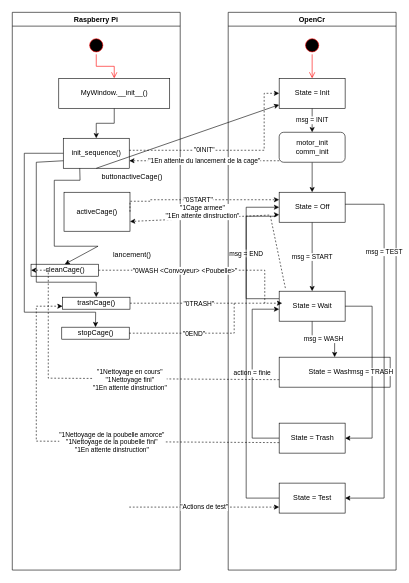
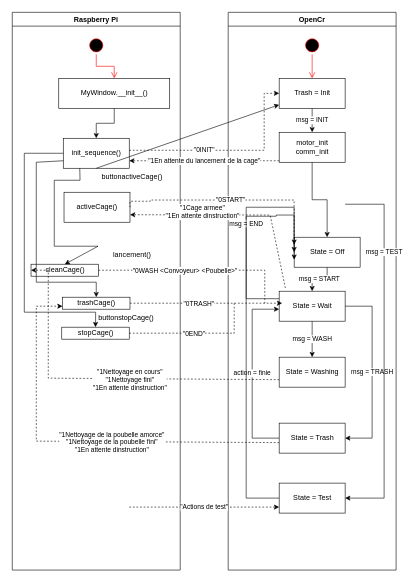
  <mxCell id="0" />
  <mxCell id="1" parent="0" />
  <mxCell id="2" value="Raspberry Pi" style="swimlane;" parent="1" vertex="1"><mxGeometry x="20" y="20" width="280" height="930" as="geometry" /></mxCell>
  <mxCell id="3" value="" style="ellipse;html=1;shape=startState;fillColor=#000000;strokeColor=#ff0000;" parent="2" vertex="1"><mxGeometry x="125" y="40" width="30" height="30" as="geometry" /></mxCell>
  <mxCell id="4" value="" style="edgeStyle=orthogonalEdgeStyle;html=1;verticalAlign=bottom;endArrow=open;endSize=8;strokeColor=#ff0000;rounded=0;entryX=0.5;entryY=0;entryDx=0;entryDy=0;" parent="2" source="3" target="6" edge="1"><mxGeometry relative="1" as="geometry"><mxPoint x="140" y="130" as="targetPoint" /></mxGeometry></mxCell>
  <mxCell id="5" value="" style="edgeStyle=orthogonalEdgeStyle;rounded=0;orthogonalLoop=1;jettySize=auto;html=1;" parent="2" source="6" target="7" edge="1"><mxGeometry relative="1" as="geometry" /></mxCell>
  <mxCell id="6" value="MyWindow.__init__()" style="html=1;" parent="2" vertex="1"><mxGeometry x="77.5" y="110" width="185" height="50" as="geometry" /></mxCell>
  <mxCell id="7" value="init_sequence()" style="html=1;" parent="2" vertex="1"><mxGeometry x="85" y="210" width="110" height="50" as="geometry" /></mxCell>
  <mxCell id="8" value="&quot;0INIT&quot;" style="edgeStyle=orthogonalEdgeStyle;rounded=0;orthogonalLoop=1;jettySize=auto;html=1;dashed=1;entryX=0;entryY=0.5;entryDx=0;entryDy=0;" parent="2" target="35" edge="1"><mxGeometry x="-0.275" relative="1" as="geometry"><mxPoint x="445" y="282.5" as="targetPoint" /><Array as="points"><mxPoint x="420" y="230" /><mxPoint x="420" y="135" /></Array><mxPoint x="195" y="230" as="sourcePoint" /><mxPoint as="offset" /></mxGeometry></mxCell>
- <mxCell id="9" value="activeCage()" style="html=1;" vertex="1" parent="2"><mxGeometry x="86.25" y="300" width="110" height="65" as="geometry" /></mxCell>
+ <mxCell id="9" value="activeCage()" style="html=1;" vertex="1" parent="2"><mxGeometry x="86.25" y="300" width="110" height="50" as="geometry" /></mxCell>
  <mxCell id="10" value="cleanCage()" style="html=1;" vertex="1" parent="2"><mxGeometry x="31.25" y="420" width="112.5" height="20" as="geometry" /></mxCell>
  <mxCell id="11" value="trashCage()" style="html=1;" vertex="1" parent="2"><mxGeometry x="83.75" y="475" width="112.5" height="20" as="geometry" /></mxCell>
  <mxCell id="12" value="stopCage()" style="html=1;" vertex="1" parent="2"><mxGeometry x="82.5" y="525" width="112.5" height="20" as="geometry" /></mxCell>
  <mxCell id="13" value="" style="endArrow=classic;html=1;rounded=0;exitX=0.5;exitY=1;exitDx=0;exitDy=0;" edge="1" parent="2" source="7" target="35"><mxGeometry width="50" height="50" relative="1" as="geometry"><mxPoint x="220" y="290" as="sourcePoint" /><mxPoint x="270" y="240" as="targetPoint" /></mxGeometry></mxCell>
  <mxCell id="14" value="buttonactiveCage()" style="text;html=1;strokeColor=none;fillColor=none;align=center;verticalAlign=middle;whiteSpace=wrap;rounded=0;" vertex="1" parent="2"><mxGeometry x="150" y="260" width="100" height="30" as="geometry" /></mxCell>
  <mxCell id="15" value="" style="endArrow=classic;html=1;rounded=0;entryX=0.5;entryY=0;entryDx=0;entryDy=0;exitX=0.25;exitY=1;exitDx=0;exitDy=0;" edge="1" parent="2" source="7" target="10"><mxGeometry width="50" height="50" relative="1" as="geometry"><mxPoint x="220" y="290" as="sourcePoint" /><mxPoint x="270" y="240" as="targetPoint" /><Array as="points"><mxPoint x="113" y="280" /><mxPoint x="70" y="280" /><mxPoint x="70" y="390" /><mxPoint x="143" y="390" /></Array></mxGeometry></mxCell>
  <mxCell id="16" value="lancement()" style="text;html=1;strokeColor=none;fillColor=none;align=center;verticalAlign=middle;whiteSpace=wrap;rounded=0;" vertex="1" parent="2"><mxGeometry x="150" y="390" width="100" height="30" as="geometry" /></mxCell>
  <mxCell id="17" value="" style="endArrow=classic;html=1;rounded=0;entryX=0.5;entryY=0;entryDx=0;entryDy=0;exitX=0;exitY=0.75;exitDx=0;exitDy=0;" edge="1" parent="2" source="7" target="11"><mxGeometry width="50" height="50" relative="1" as="geometry"><mxPoint x="70" y="240" as="sourcePoint" /><mxPoint x="270" y="330" as="targetPoint" /><Array as="points"><mxPoint x="40" y="250" /><mxPoint x="40" y="450" /><mxPoint x="140" y="450" /></Array></mxGeometry></mxCell>
  <mxCell id="18" value="" style="endArrow=classic;html=1;rounded=0;exitX=0;exitY=0.5;exitDx=0;exitDy=0;entryX=0.5;entryY=0;entryDx=0;entryDy=0;" edge="1" parent="2" source="7" target="12"><mxGeometry width="50" height="50" relative="1" as="geometry"><mxPoint x="220" y="420" as="sourcePoint" /><mxPoint x="270" y="370" as="targetPoint" /><Array as="points"><mxPoint x="20" y="235" /><mxPoint x="20" y="500" /><mxPoint x="139" y="500" /></Array></mxGeometry></mxCell>
+ <mxCell id="19" value="buttonstopCage()" style="text;html=1;strokeColor=none;fillColor=none;align=center;verticalAlign=middle;whiteSpace=wrap;rounded=0;" vertex="1" parent="2"><mxGeometry x="140" y="495" width="100" height="30" as="geometry" /></mxCell>
  <mxCell id="20" value="OpenCr" style="swimlane;" parent="1" vertex="1"><mxGeometry x="380" y="20" width="280" height="930" as="geometry" /></mxCell>
  <mxCell id="21" value="" style="ellipse;html=1;shape=startState;fillColor=#000000;strokeColor=#ff0000;" parent="20" vertex="1"><mxGeometry x="125" y="40" width="30" height="30" as="geometry" /></mxCell>
  <mxCell id="22" value="" style="edgeStyle=orthogonalEdgeStyle;html=1;verticalAlign=bottom;endArrow=open;endSize=8;strokeColor=#ff0000;rounded=0;entryX=0.5;entryY=0;entryDx=0;entryDy=0;" parent="20" source="21" target="35" edge="1"><mxGeometry relative="1" as="geometry"><mxPoint x="140" y="100" as="targetPoint" /></mxGeometry></mxCell>
  <mxCell id="23" value="" style="edgeStyle=orthogonalEdgeStyle;rounded=0;orthogonalLoop=1;jettySize=auto;html=1;entryX=0.5;entryY=0;entryDx=0;entryDy=0;" parent="20" source="24" target="26" edge="1"><mxGeometry relative="1" as="geometry" /></mxCell>
- <mxCell id="24" value="motor_init&lt;br&gt;comm_init" style="html=1;rounded=1;" parent="20" vertex="1"><mxGeometry x="85" y="200" width="110" height="50" as="geometry" /></mxCell>
+ <mxCell id="24" value="motor_init&lt;br&gt;comm_init" style="html=1;" parent="20" vertex="1"><mxGeometry x="85" y="200" width="110" height="50" as="geometry" /></mxCell>
  <mxCell id="25" value="msg = START" style="edgeStyle=orthogonalEdgeStyle;rounded=0;orthogonalLoop=1;jettySize=auto;html=1;entryX=0.5;entryY=0;entryDx=0;entryDy=0;exitX=0.5;exitY=1;exitDx=0;exitDy=0;" parent="20" source="26" target="29" edge="1"><mxGeometry relative="1" as="geometry"><mxPoint x="140" y="405" as="sourcePoint" /></mxGeometry></mxCell>
- <mxCell id="26" value="State = Off" style="html=1;" parent="20" vertex="1"><mxGeometry x="85" y="300" width="110" height="50" as="geometry" /></mxCell>
+ <mxCell id="26" value="State = Off" style="html=1;" parent="20" vertex="1"><mxGeometry x="110" y="375" width="110" height="50" as="geometry" /></mxCell>
  <mxCell id="27" value="msg = WASH" style="edgeStyle=orthogonalEdgeStyle;rounded=0;orthogonalLoop=1;jettySize=auto;html=1;entryX=0.5;entryY=0;entryDx=0;entryDy=0;" parent="20" source="29" target="30" edge="1"><mxGeometry relative="1" as="geometry" /></mxCell>
  <mxCell id="28" value="msg = END" style="edgeStyle=orthogonalEdgeStyle;rounded=0;orthogonalLoop=1;jettySize=auto;html=1;entryX=0;entryY=0.5;entryDx=0;entryDy=0;exitX=0;exitY=0.25;exitDx=0;exitDy=0;" parent="20" source="29" target="26" edge="1"><mxGeometry relative="1" as="geometry"><Array as="points"><mxPoint x="30" y="477" /><mxPoint x="30" y="325" /></Array></mxGeometry></mxCell>
  <mxCell id="29" value="State = Wait" style="html=1;" parent="20" vertex="1"><mxGeometry x="85" y="465" width="110" height="50" as="geometry" /></mxCell>
- <mxCell id="30" value="State = Washing" style="html=1;" parent="20" vertex="1"><mxGeometry x="85" y="575" width="185" height="50" as="geometry" /></mxCell>
+ <mxCell id="30" value="State = Washing" style="html=1;" parent="20" vertex="1"><mxGeometry x="85" y="575" width="110" height="50" as="geometry" /></mxCell>
  <mxCell id="31" value="action = finie" style="edgeStyle=orthogonalEdgeStyle;rounded=0;orthogonalLoop=1;jettySize=auto;html=1;" parent="20" source="32" edge="1"><mxGeometry relative="1" as="geometry"><mxPoint x="85" y="495" as="targetPoint" /><Array as="points"><mxPoint x="40" y="710" /><mxPoint x="40" y="495" /></Array></mxGeometry></mxCell>
  <mxCell id="32" value="State = Trash" style="html=1;" parent="20" vertex="1"><mxGeometry x="85" y="685" width="110" height="50" as="geometry" /></mxCell>
  <mxCell id="33" value="msg = TRASH" style="edgeStyle=orthogonalEdgeStyle;rounded=0;orthogonalLoop=1;jettySize=auto;html=1;entryX=1;entryY=0.5;entryDx=0;entryDy=0;" parent="20" source="29" target="32" edge="1"><mxGeometry relative="1" as="geometry"><mxPoint x="220" y="705" as="targetPoint" /><Array as="points"><mxPoint x="240" y="490" /><mxPoint x="240" y="710" /></Array></mxGeometry></mxCell>
  <mxCell id="34" value="msg = INIT" style="edgeStyle=orthogonalEdgeStyle;rounded=0;orthogonalLoop=1;jettySize=auto;html=1;" parent="20" source="35" target="24" edge="1"><mxGeometry relative="1" as="geometry" /></mxCell>
- <mxCell id="35" value="State = Init" style="html=1;" parent="20" vertex="1"><mxGeometry x="85" y="110" width="110" height="50" as="geometry" /></mxCell>
+ <mxCell id="35" value="Trash = Init" style="html=1;" parent="20" vertex="1"><mxGeometry x="85" y="110" width="110" height="50" as="geometry" /></mxCell>
  <mxCell id="36" style="edgeStyle=orthogonalEdgeStyle;rounded=0;orthogonalLoop=1;jettySize=auto;html=1;entryX=0;entryY=0.75;entryDx=0;entryDy=0;labelBackgroundColor=none;" parent="20" source="37" target="26" edge="1"><mxGeometry relative="1" as="geometry"><Array as="points"><mxPoint x="30" y="810" /><mxPoint x="30" y="340" /><mxPoint x="80" y="340" /><mxPoint x="80" y="338" /></Array><mxPoint x="85" y="380" as="targetPoint" /></mxGeometry></mxCell>
  <mxCell id="37" value="State = Test" style="html=1;" parent="20" vertex="1"><mxGeometry x="85" y="785" width="110" height="50" as="geometry" /></mxCell>
  <mxCell id="38" value="msg = TEST" style="edgeStyle=orthogonalEdgeStyle;rounded=0;orthogonalLoop=1;jettySize=auto;html=1;entryX=1;entryY=0.5;entryDx=0;entryDy=0;" parent="20" target="37" edge="1"><mxGeometry x="-0.531" relative="1" as="geometry"><mxPoint x="195" y="320" as="sourcePoint" /><mxPoint x="150" y="475" as="targetPoint" /><Array as="points"><mxPoint x="195" y="320" /><mxPoint x="260" y="320" /><mxPoint x="260" y="810" /></Array><mxPoint as="offset" /></mxGeometry></mxCell>
  <mxCell id="39" value="&quot;0START&quot;" style="edgeStyle=orthogonalEdgeStyle;rounded=0;orthogonalLoop=1;jettySize=auto;html=1;dashed=1;entryX=0;entryY=0.25;entryDx=0;entryDy=0;exitX=1;exitY=0.5;exitDx=0;exitDy=0;" parent="1" target="26" edge="1" source="9"><mxGeometry relative="1" as="geometry"><mxPoint x="465" y="265" as="targetPoint" /><Array as="points"><mxPoint x="250" y="335" /><mxPoint x="250" y="333" /></Array><mxPoint x="220" y="333" as="sourcePoint" /></mxGeometry></mxCell>
  <mxCell id="40" value="&quot;Actions de test&quot;" style="edgeStyle=orthogonalEdgeStyle;rounded=0;orthogonalLoop=1;jettySize=auto;html=1;dashed=1;labelBackgroundColor=default;" parent="1" edge="1"><mxGeometry relative="1" as="geometry"><mxPoint x="465" y="845" as="targetPoint" /><Array as="points"><mxPoint x="400" y="845" /><mxPoint x="400" y="845" /></Array><mxPoint x="215" y="845" as="sourcePoint" /><mxPoint as="offset" /></mxGeometry></mxCell>
  <mxCell id="41" value="&quot;1En attente du lancement de la cage&quot;" style="edgeStyle=orthogonalEdgeStyle;rounded=0;orthogonalLoop=1;jettySize=auto;html=1;entryX=1;entryY=0.75;entryDx=0;entryDy=0;labelBackgroundColor=default;dashed=1;" parent="1" source="24" target="7" edge="1"><mxGeometry relative="1" as="geometry"><Array as="points"><mxPoint x="340" y="268" /></Array></mxGeometry></mxCell>
  <mxCell id="42" value="" style="endArrow=none;html=1;rounded=0;dashed=1;exitX=1;exitY=0.5;exitDx=0;exitDy=0;" edge="1" parent="1" source="10"><mxGeometry width="50" height="50" relative="1" as="geometry"><mxPoint x="221" y="465" as="sourcePoint" /><mxPoint x="441" y="505" as="targetPoint" /><Array as="points"><mxPoint x="441" y="450" /></Array></mxGeometry></mxCell>
  <mxCell id="43" value="&quot;0WASH &amp;lt;Convoyeur&amp;gt; &amp;lt;Poubelle&amp;gt;&quot;" style="edgeLabel;html=1;align=center;verticalAlign=middle;resizable=0;points=[];" vertex="1" connectable="0" parent="42"><mxGeometry x="0.197" y="-1" relative="1" as="geometry"><mxPoint x="-55" y="-1" as="offset" /></mxGeometry></mxCell>
  <mxCell id="44" value="" style="endArrow=classic;html=1;rounded=0;dashed=1;exitX=1;exitY=0.5;exitDx=0;exitDy=0;" edge="1" parent="1" source="11"><mxGeometry width="50" height="50" relative="1" as="geometry"><mxPoint x="360" y="515" as="sourcePoint" /><mxPoint x="470" y="505" as="targetPoint" /></mxGeometry></mxCell>
  <mxCell id="45" value="&quot;0TRASH&quot;" style="edgeLabel;html=1;align=center;verticalAlign=middle;resizable=0;points=[];" vertex="1" connectable="0" parent="44"><mxGeometry x="-0.082" y="-1" relative="1" as="geometry"><mxPoint x="-2" y="-1" as="offset" /></mxGeometry></mxCell>
  <mxCell id="46" value="" style="endArrow=none;html=1;rounded=0;dashed=1;exitX=1;exitY=0.5;exitDx=0;exitDy=0;" edge="1" parent="1" source="12"><mxGeometry width="50" height="50" relative="1" as="geometry"><mxPoint x="360" y="515" as="sourcePoint" /><mxPoint x="390" y="505" as="targetPoint" /><Array as="points"><mxPoint x="390" y="555" /></Array></mxGeometry></mxCell>
  <mxCell id="47" value="&quot;0END&quot;" style="edgeLabel;html=1;align=center;verticalAlign=middle;resizable=0;points=[];" vertex="1" connectable="0" parent="46"><mxGeometry x="-0.304" y="-1" relative="1" as="geometry"><mxPoint x="29" y="-1" as="offset" /></mxGeometry></mxCell>
  <mxCell id="48" value="" style="endArrow=classic;html=1;rounded=0;dashed=1;exitX=0.094;exitY=-0.105;exitDx=0;exitDy=0;endFill=1;entryX=1;entryY=0.75;entryDx=0;entryDy=0;exitPerimeter=0;" edge="1" parent="1" source="29" target="9"><mxGeometry width="50" height="50" relative="1" as="geometry"><mxPoint x="470" y="430" as="sourcePoint" /><mxPoint x="360" y="320" as="targetPoint" /><Array as="points"><mxPoint x="450" y="358" /></Array></mxGeometry></mxCell>
  <mxCell id="49" value="&quot;1Cage armee&quot;&lt;br&gt;&quot;1En attente dinstruction&quot;" style="edgeLabel;html=1;align=center;verticalAlign=middle;resizable=0;points=[];" vertex="1" connectable="0" parent="48"><mxGeometry x="-0.371" y="-1" relative="1" as="geometry"><mxPoint x="-117" y="-16" as="offset" /></mxGeometry></mxCell>
  <mxCell id="50" value="" style="endArrow=classic;html=1;rounded=0;dashed=1;entryX=0;entryY=0.5;entryDx=0;entryDy=0;exitX=0;exitY=0.75;exitDx=0;exitDy=0;endFill=1;" edge="1" parent="1" source="30" target="10"><mxGeometry width="50" height="50" relative="1" as="geometry"><mxPoint x="240" y="540" as="sourcePoint" /><mxPoint x="290" y="490" as="targetPoint" /><Array as="points"><mxPoint x="80" y="630" /><mxPoint x="80" y="450" /></Array></mxGeometry></mxCell>
  <mxCell id="51" value="&quot;1Nettoyage en cours&quot;&lt;br&gt;&quot;1Nettoyage fini&quot;&lt;br&gt;&quot;1En attente dinstruction&quot;" style="edgeLabel;html=1;align=center;verticalAlign=middle;resizable=0;points=[];" vertex="1" connectable="0" parent="50"><mxGeometry x="-0.252" y="1" relative="1" as="geometry"><mxPoint x="-27" as="offset" /></mxGeometry></mxCell>
  <mxCell id="52" value="" style="endArrow=classic;html=1;rounded=0;dashed=1;entryX=0;entryY=0.75;entryDx=0;entryDy=0;exitX=0;exitY=0.75;exitDx=0;exitDy=0;endFill=1;" edge="1" parent="1" target="11"><mxGeometry width="50" height="50" relative="1" as="geometry"><mxPoint x="465" y="737.5" as="sourcePoint" /><mxPoint x="103.75" y="570" as="targetPoint" /><Array as="points"><mxPoint x="60" y="735" /><mxPoint x="60" y="650" /><mxPoint x="60" y="510" /></Array></mxGeometry></mxCell>
  <mxCell id="53" value="&quot;1Nettoyage de la poubelle amorce&quot;&lt;br&gt;&quot;1Nettoyage de la poubelle fini&quot;&lt;br&gt;&quot;1En attente dinstruction&quot;" style="edgeLabel;html=1;align=center;verticalAlign=middle;resizable=0;points=[];" vertex="1" connectable="0" parent="52"><mxGeometry x="-0.252" y="1" relative="1" as="geometry"><mxPoint x="-27" as="offset" /></mxGeometry></mxCell>
